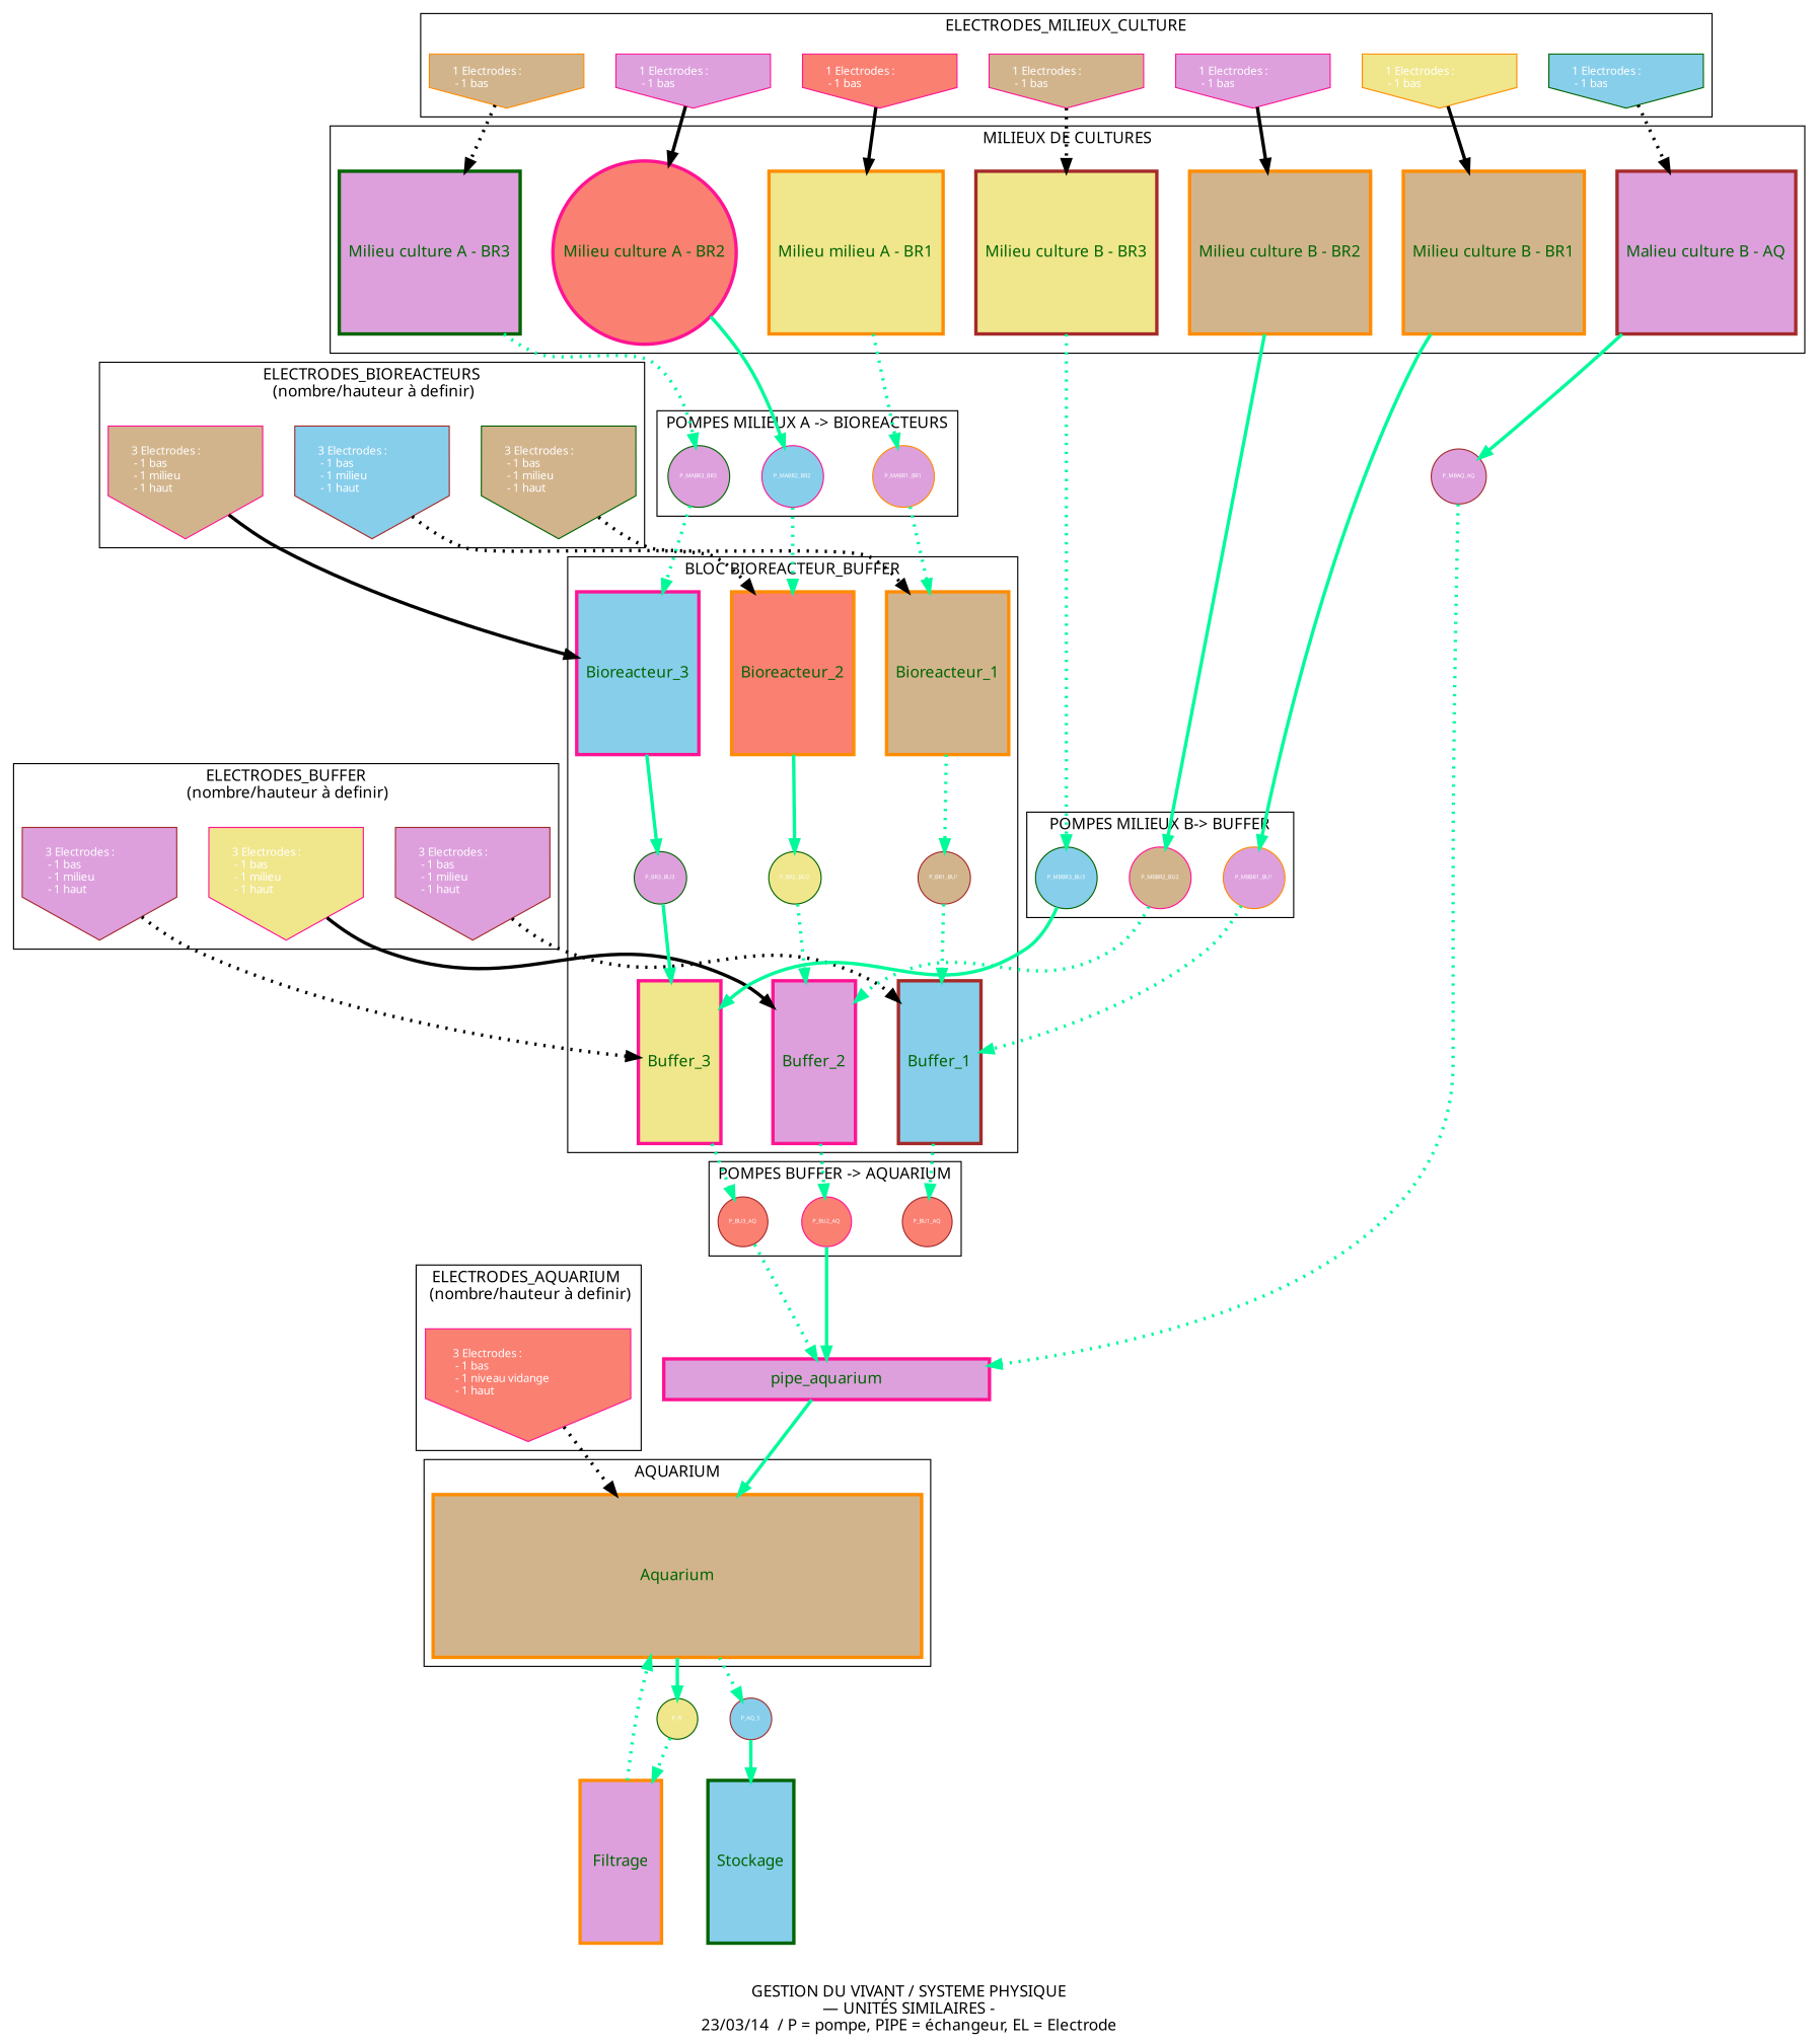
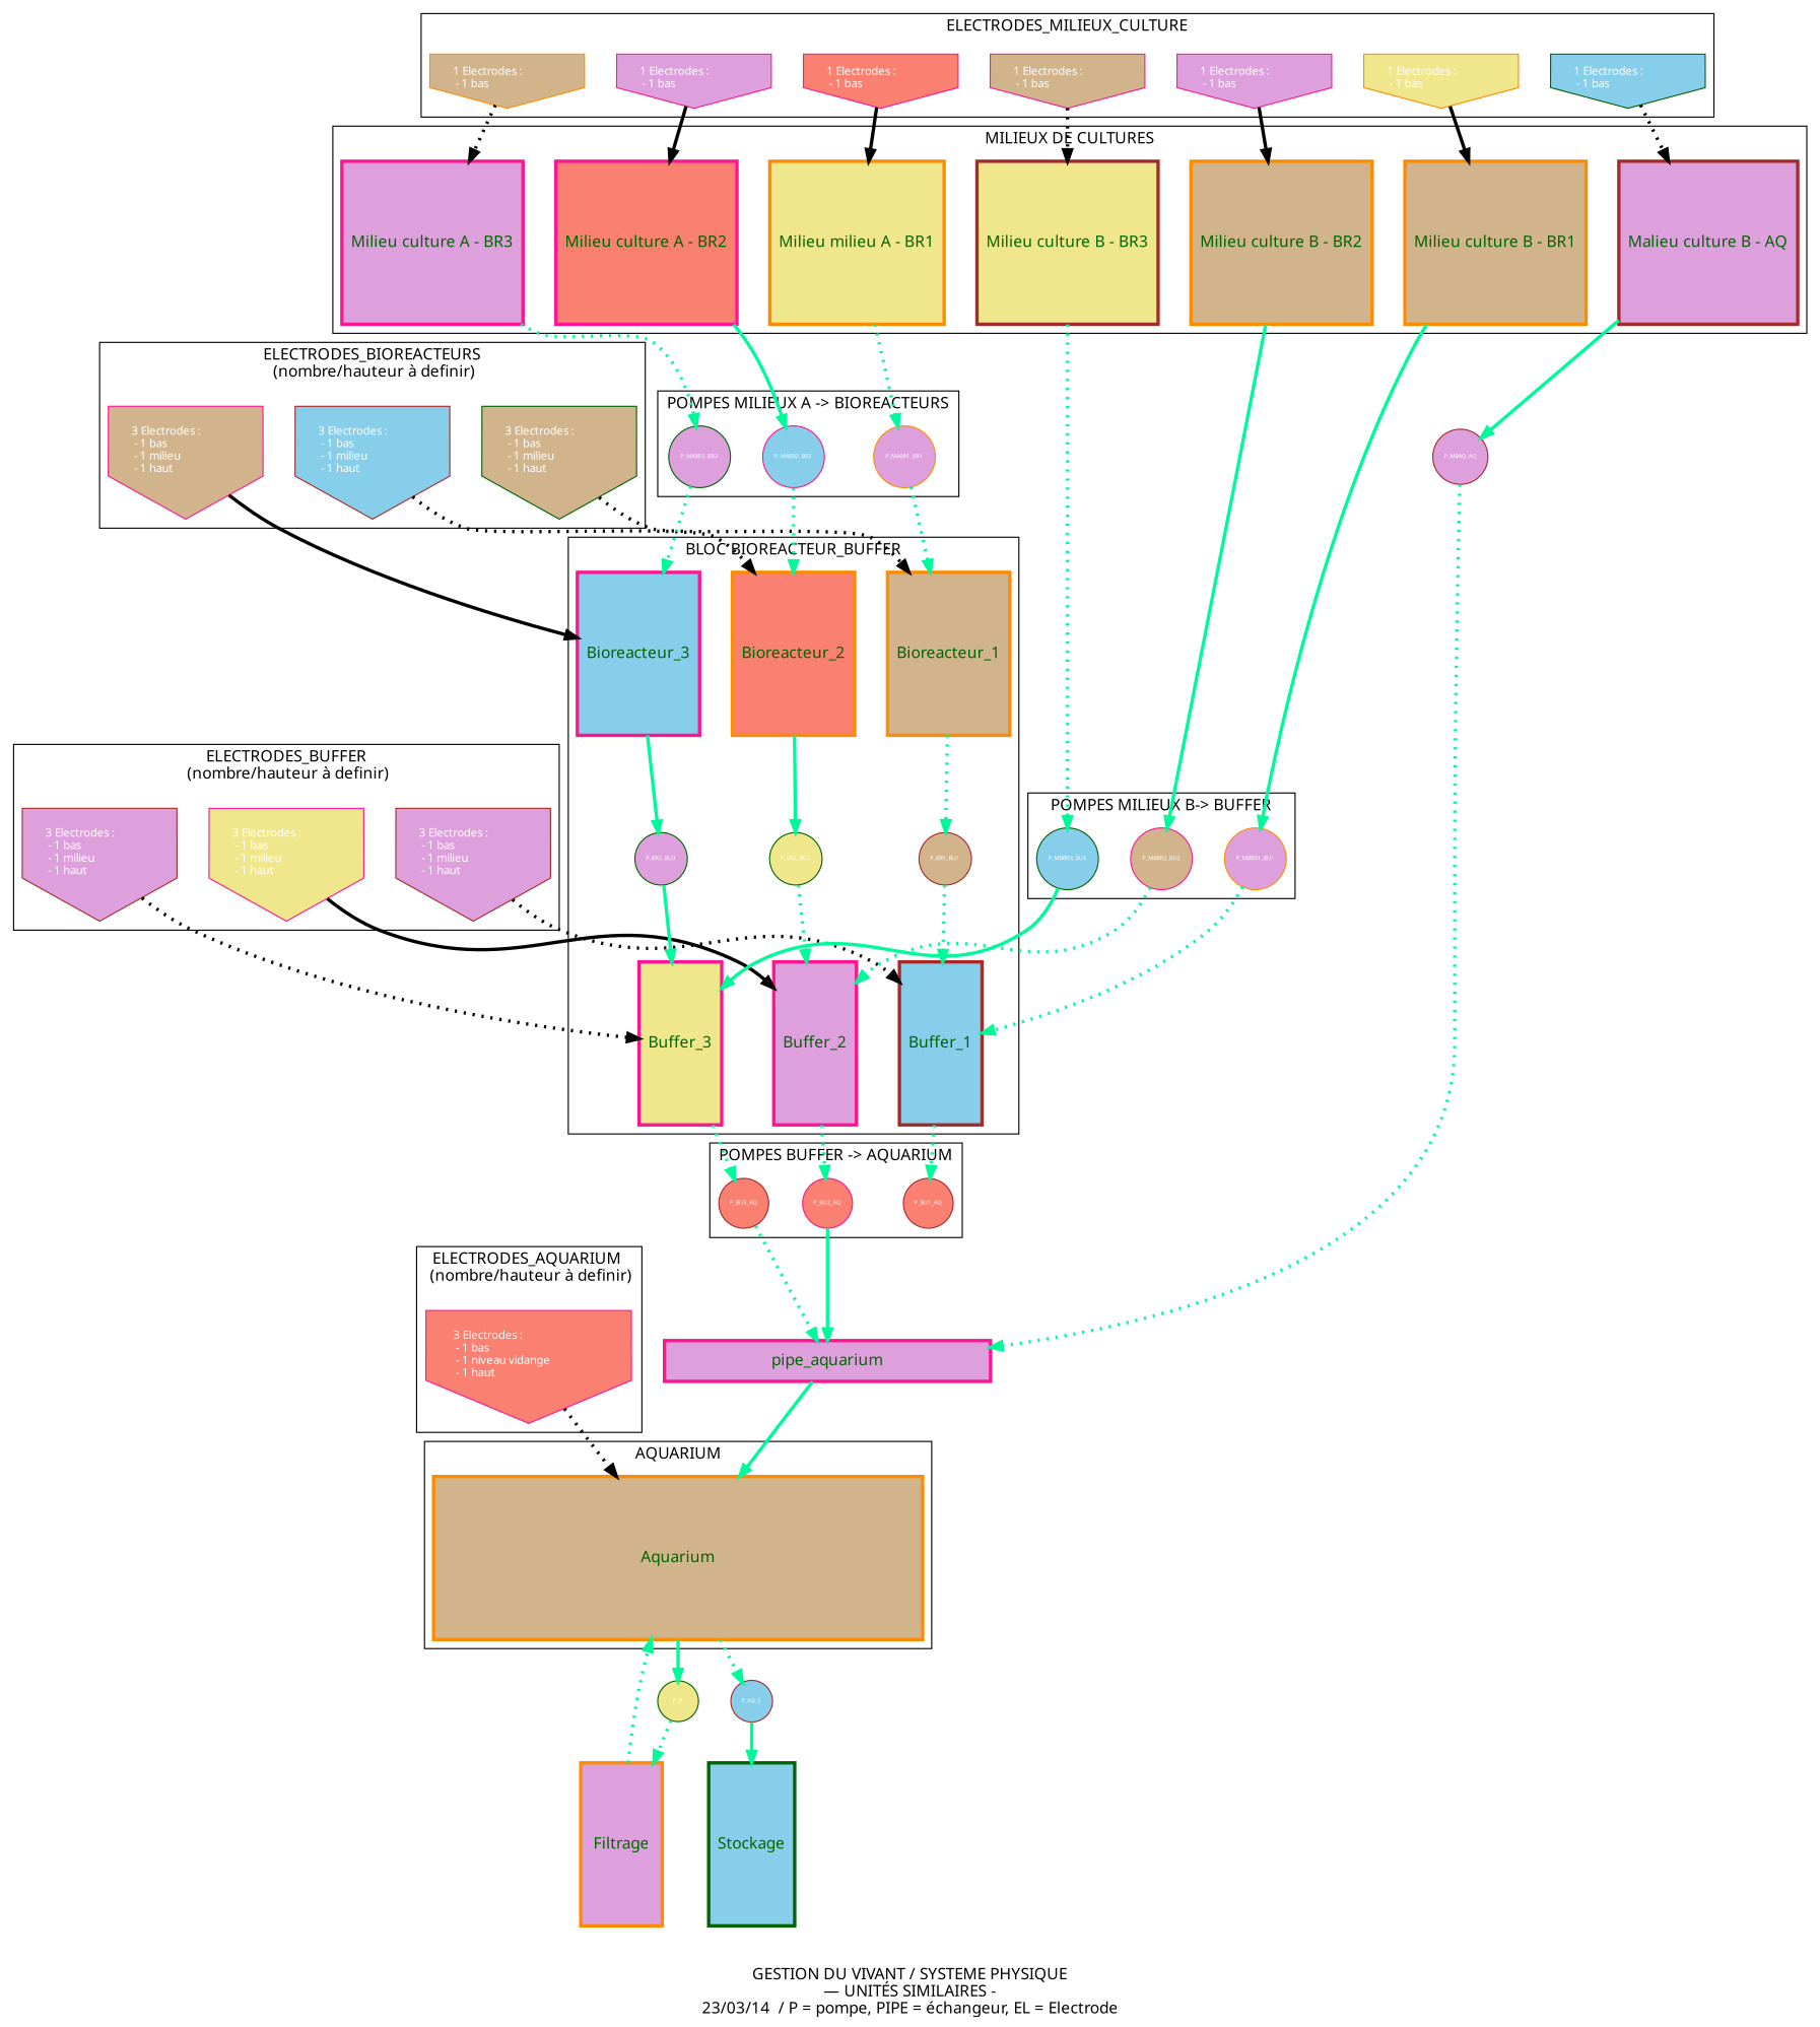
  digraph {
    fontname=myriadpro
    fontsize=14
    label="\n\nGESTION DU VIVANT / SYSTEME PHYSIQUE\n— UNITÉS SIMILAIRES -\n23/03/14  / P = pompe, PIPE = échangeur, EL = Electrode"
    nodesep=.4
    rankdir=TP
    node [color=deeppink fillcolor=plum fontcolor=white fontname=myriadpro fontsize=14 shape=box style=filled]
    edge [color=mediumspringgreen fontname=monaco fontsize=10 penwidth=3 style=dotted]
    n1 [color=darkorange fillcolor=khaki fontcolor=darkgreen height=2 label="Milieu milieu A - BR1" penwidth=3 width=1]
-   n2 [fillcolor=salmon fontcolor=darkgreen height=2 label="Milieu culture A - BR2" penwidth=3 shape=circle width=1]
-   n3 [color=darkgreen fontcolor=darkgreen height=2 label="Milieu culture A - BR3" penwidth=3 width=1]
+   n2 [fillcolor=salmon fontcolor=darkgreen height=2 label="Milieu culture A - BR2" penwidth=3 width=1]
+   n3 [fontcolor=darkgreen height=2 label="Milieu culture A - BR3" penwidth=3 width=1]
    n4 [color=darkorange fillcolor=tan fontcolor=darkgreen height=2 label="Milieu culture B - BR1" penwidth=3 width=1]
    n5 [color=darkorange fillcolor=tan fontcolor=darkgreen height=2 label="Milieu culture B - BR2" penwidth=3 width=1]
    n6 [color=brown fillcolor=khaki fontcolor=darkgreen height=2 label="Milieu culture B - BR3" penwidth=3 width=1]
    n7 [color=brown fontcolor=darkgreen height=2 label="Malieu culture B - AQ" penwidth=3 width=1]
    n8 [color=darkorange fillcolor=tan fontcolor=darkgreen height=2 label=Aquarium penwidth=3 width=6]
    n9 [color=darkorange fillcolor=tan fontcolor=darkgreen height=2 label=Bioreacteur_1 penwidth=3 width=1]
    n10 [color=darkorange fillcolor=salmon fontcolor=darkgreen height=2 label=Bioreacteur_2 penwidth=3 width=1]
    n11 [fillcolor=skyblue fontcolor=darkgreen height=2 label=Bioreacteur_3 penwidth=3 width=1]
    n12 [color=brown fillcolor=skyblue fontcolor=darkgreen height=2 label=Buffer_1 penwidth=3 width=1]
    n13 [fontcolor=darkgreen height=2 label=Buffer_2 penwidth=3 width=1]
    n14 [fillcolor=khaki fontcolor=darkgreen height=2 label=Buffer_3 penwidth=3 width=1]
    n15 [color=darkgreen fillcolor=skyblue fontcolor=darkgreen height=2 label=Stockage penwidth=3 width=1]
    n16 [color=darkorange fontcolor=darkgreen height=2 label=Filtrage penwidth=3 width=1]
    pipe_aquarium [fontcolor=darkgreen penwidth=3 width=4]
    n18 [color=darkgreen fillcolor=tan fontsize=10 label="3 Electrodes :\l - 1 bas \l - 1 milieu \l - 1 haut\l  " shape=invhouse]
    n19 [color=brown fillcolor=skyblue fontsize=10 label="3 Electrodes :\l - 1 bas \l - 1 milieu \l - 1 haut\l  " shape=invhouse]
    n20 [fillcolor=tan fontsize=10 label="3 Electrodes :\l - 1 bas \l - 1 milieu \l - 1 haut\l  " shape=invhouse]
    n21 [fillcolor=salmon fontsize=10 label="1 Electrodes :\l - 1 bas\l" shape=invhouse]
    n22 [fontsize=10 label="1 Electrodes :\l - 1 bas\l" shape=invhouse]
    n23 [color=darkorange fillcolor=tan fontsize=10 label="1 Electrodes :\l - 1 bas\l" shape=invhouse]
    n24 [color=darkorange fillcolor=khaki fontsize=10 label="1 Electrodes :\l - 1 bas\l" shape=invhouse]
    n25 [fontsize=10 label="1 Electrodes :\l - 1 bas\l" shape=invhouse]
    n26 [fillcolor=tan fontsize=10 label="1 Electrodes :\l - 1 bas\l" shape=invhouse]
    n27 [color=darkgreen fillcolor=skyblue fontsize=10 label="1 Electrodes :\l - 1 bas\l" shape=invhouse]
    n28 [color=brown fontsize=10 label="3 Electrodes :\l - 1 bas \l - 1 milieu \l - 1 haut\l  " shape=invhouse]
    n29 [fillcolor=khaki fontsize=10 label="3 Electrodes :\l - 1 bas \l - 1 milieu \l - 1 haut\l  " shape=invhouse]
    n30 [color=brown fontsize=10 label="3 Electrodes :\l - 1 bas \l - 1 milieu \l - 1 haut\l  " shape=invhouse]
    n31 [fillcolor=salmon fontsize=10 label="3 Electrodes :\l - 1 bas \l - 1 niveau vidange \l - 1 haut\l  " shape=invhouse]
    P_MABR1_BR1 [color=darkorange fontsize=5 shape=circle]
    P_MABR2_BR2 [fillcolor=skyblue fontsize=5 shape=circle]
    P_MABR3_BR3 [color=darkgreen fontsize=5 shape=circle]
    P_MBBR1_BU1 [color=darkorange fontsize=5 shape=circle]
    P_MBBR2_BU2 [fillcolor=tan fontsize=5 shape=circle]
    P_MBBR3_BU3 [color=darkgreen fillcolor=skyblue fontsize=5 shape=circle]
    P_BU1_AQ [color=brown fillcolor=salmon fontsize=5 shape=circle]
    P_BU2_AQ [fillcolor=salmon fontsize=5 shape=circle]
    P_BU3_AQ [color=brown fillcolor=salmon fontsize=5 shape=circle]
    P_BR1_BU1 [color=brown fillcolor=tan fontsize=5 shape=circle]
    P_BR2_BU2 [color=darkgreen fillcolor=khaki fontsize=5 shape=circle]
    P_BR3_BU3 [color=darkgreen fontsize=5 shape=circle]
    P_MBAQ_AQ [color=brown fontsize=5 shape=circle]
    P_FI [color=darkgreen fillcolor=khaki fontsize=5 shape=circle]
    P_AQ_S [color=brown fillcolor=skyblue fontsize=5 shape=circle]
    subgraph sub_1 {
      n9
      n10
      n11
      n12
      n13
      n14
      n15
      n16
      subgraph cluster_2 {
        label="MILIEUX DE CULTURES"
        n1
        n2
        n3
        n4
        n5
        n6
        n7
      }
      subgraph cluster_3 {
        label=AQUARIUM
        n8
      }
    }
    subgraph sub_4 {
      label=CULTURES
      pipe_aquarium
    }
    subgraph sub_5 {
      n18
      n19
      n20
      n21
      n22
      n23
      n24
      n25
      n26
      n27
      n28
      n29
      n30
      n31
    }
    subgraph cluster_6 {
      label="ELECTRODES_BIOREACTEURS\n (nombre/hauteur à definir)"
      n18
      n19
      n20
    }
    subgraph cluster_7 {
      label=ELECTRODES_MILIEUX_CULTURE
      n21
      n22
      n23
      n24
      n25
      n26
      n27
    }
    subgraph cluster_8 {
      label="ELECTRODES_BUFFER\n (nombre/hauteur à definir)"
      n28
      n29
      n30
    }
    subgraph cluster_9 {
      label="ELECTRODES_AQUARIUM \n (nombre/hauteur à definir)"
      n31
    }
    subgraph sub_10 {
      P_MBAQ_AQ
      P_FI
      P_AQ_S
      subgraph cluster_11 {
        label="POMPES MILIEUX A -> BIOREACTEURS"
        P_MABR1_BR1
        P_MABR2_BR2
        P_MABR3_BR3
      }
      subgraph cluster_12 {
        label="POMPES MILIEUX B-> BUFFER"
        P_MBBR1_BU1
        P_MBBR2_BU2
        P_MBBR3_BU3
      }
      subgraph cluster_13 {
        label="POMPES BUFFER -> AQUARIUM"
        P_BU1_AQ
        P_BU2_AQ
        P_BU3_AQ
      }
      subgraph cluster_14 {
        label="BLOC BIOREACTEUR_BUFFER"
        n9
        n10
        n11
        n12
        n13
        n14
        P_BR1_BU1
        P_BR2_BU2
        P_BR3_BU3
      }
    }
    subgraph sub_15 {
      n1
      n2
      n3
      n4
      n5
      n6
      n7
      n8
      n9
      n10
      n11
      n12
      n13
      n14
      n15
      n16
      pipe_aquarium
      P_MABR1_BR1
      P_MABR2_BR2
      P_MABR3_BR3
      P_MBBR1_BU1
      P_MBBR2_BU2
      P_MBBR3_BU3
      P_BU1_AQ
      P_BU2_AQ
      P_BU3_AQ
      P_BR1_BU1
      P_BR2_BU2
      P_BR3_BU3
      P_MBAQ_AQ
      P_FI
      P_AQ_S
    }
    subgraph sub_16 {
      n1
      n2
      n3
      n4
      n5
      n6
      n7
      n8
      n9
      n10
      n11
      n12
      n13
      n14
      n18
      n19
      n20
      n21
      n22
      n23
      n24
      n25
      n26
      n27
      n28
      n29
      n30
      n31
    }
    n1 -> P_MABR1_BR1
    n2 -> P_MABR2_BR2 [style=bold]
    n3 -> P_MABR3_BR3
    n4 -> P_MBBR1_BU1 [style=bold]
    n5 -> P_MBBR2_BU2 [style=bold]
    n6 -> P_MBBR3_BU3
    n7 -> P_MBAQ_AQ [style=bold]
    n8 -> P_FI [style=bold]
    n8 -> P_AQ_S
    n9 -> P_BR1_BU1
    n10 -> P_BR2_BU2 [style=bold]
    n11 -> P_BR3_BU3 [style=bold]
    n12 -> P_BU1_AQ
    n13 -> P_BU2_AQ
    n14 -> P_BU3_AQ
    n16 -> n8
    pipe_aquarium -> n8 [style=bold]
    n18 -> n9 [color=mediumspringgrey]
    n19 -> n10 [color=mediumspringgrey]
    n20 -> n11 [color=mediumspringgrey style=bold]
    n21 -> n1 [color=mediumspringgrey style=bold]
    n22 -> n2 [color=mediumspringgrey style=bold]
    n23 -> n3 [color=mediumspringgrey]
    n24 -> n4 [color=mediumspringgrey style=bold]
    n25 -> n5 [color=mediumspringgrey style=bold]
    n26 -> n6 [color=mediumspringgrey]
    n27 -> n7 [color=mediumspringgrey]
    n28 -> n12 [color=mediumspringgrey]
    n29 -> n13 [color=mediumspringgrey style=bold]
    n30 -> n14 [color=mediumspringgrey]
    n31 -> n8 [color=mediumspringgrey]
    P_MABR1_BR1 -> n9
    P_MABR2_BR2 -> n10
    P_MABR3_BR3 -> n11
    P_MBBR1_BU1 -> n12
    P_MBBR2_BU2 -> n13
    P_MBBR3_BU3 -> n14 [style=bold]
    P_BU2_AQ -> pipe_aquarium [style=bold]
    P_BU3_AQ -> pipe_aquarium
    P_BR1_BU1 -> n12
    P_BR2_BU2 -> n13
    P_BR3_BU3 -> n14 [style=bold]
    P_MBAQ_AQ -> pipe_aquarium
    P_FI -> n16
    P_AQ_S -> n15 [style=bold]
  }
